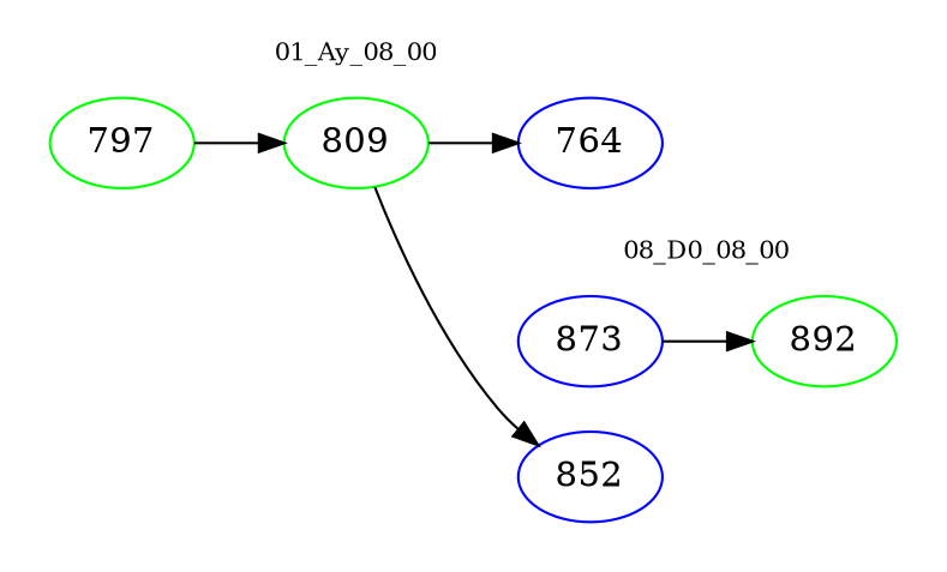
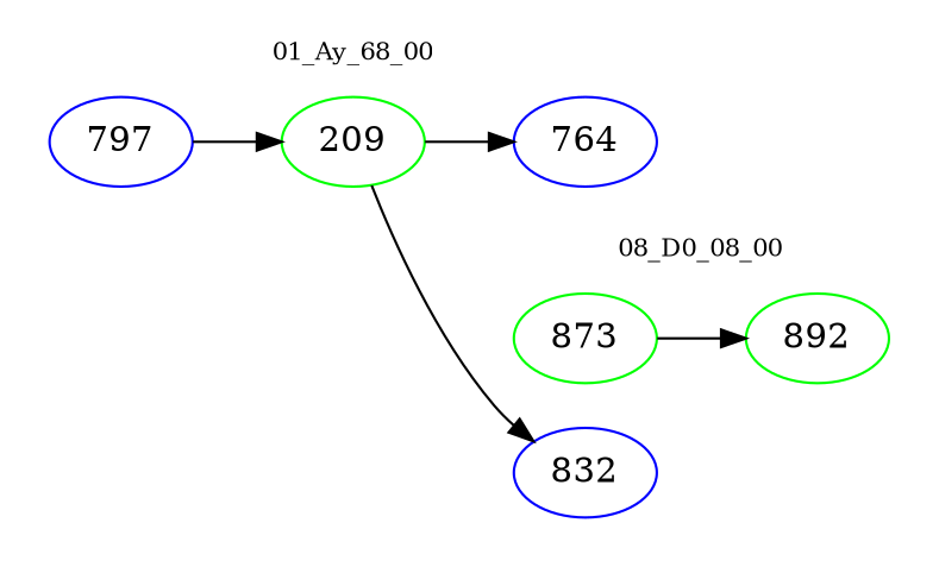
  digraph {
    rankdir=LR
    node [color=blue]
    edge [color=black]
-   n1 [color=green label=797]
+   n1 [label=797]
    n2 [label=764]
-   n3 [color=green label=809]
-   n4 [label=873]
-   n5 [label=852]
+   n3 [color=green label=209]
+   n4 [color=green label=873]
+   n5 [label=832]
    n6 [color=green label=892]
    subgraph cluster_1 {
      color=white
      fontsize=10
-     label="01_Ay_08_00"
+     label="01_Ay_68_00"
      n1
      n2
      n3
    }
    subgraph cluster_2 {
      color=white
      fontsize=10
      label="08_D0_08_00"
      n4
      n5
      n6
    }
    n1 -> n3
    n3 -> n2
    n3 -> n5
    n4 -> n6
  }
